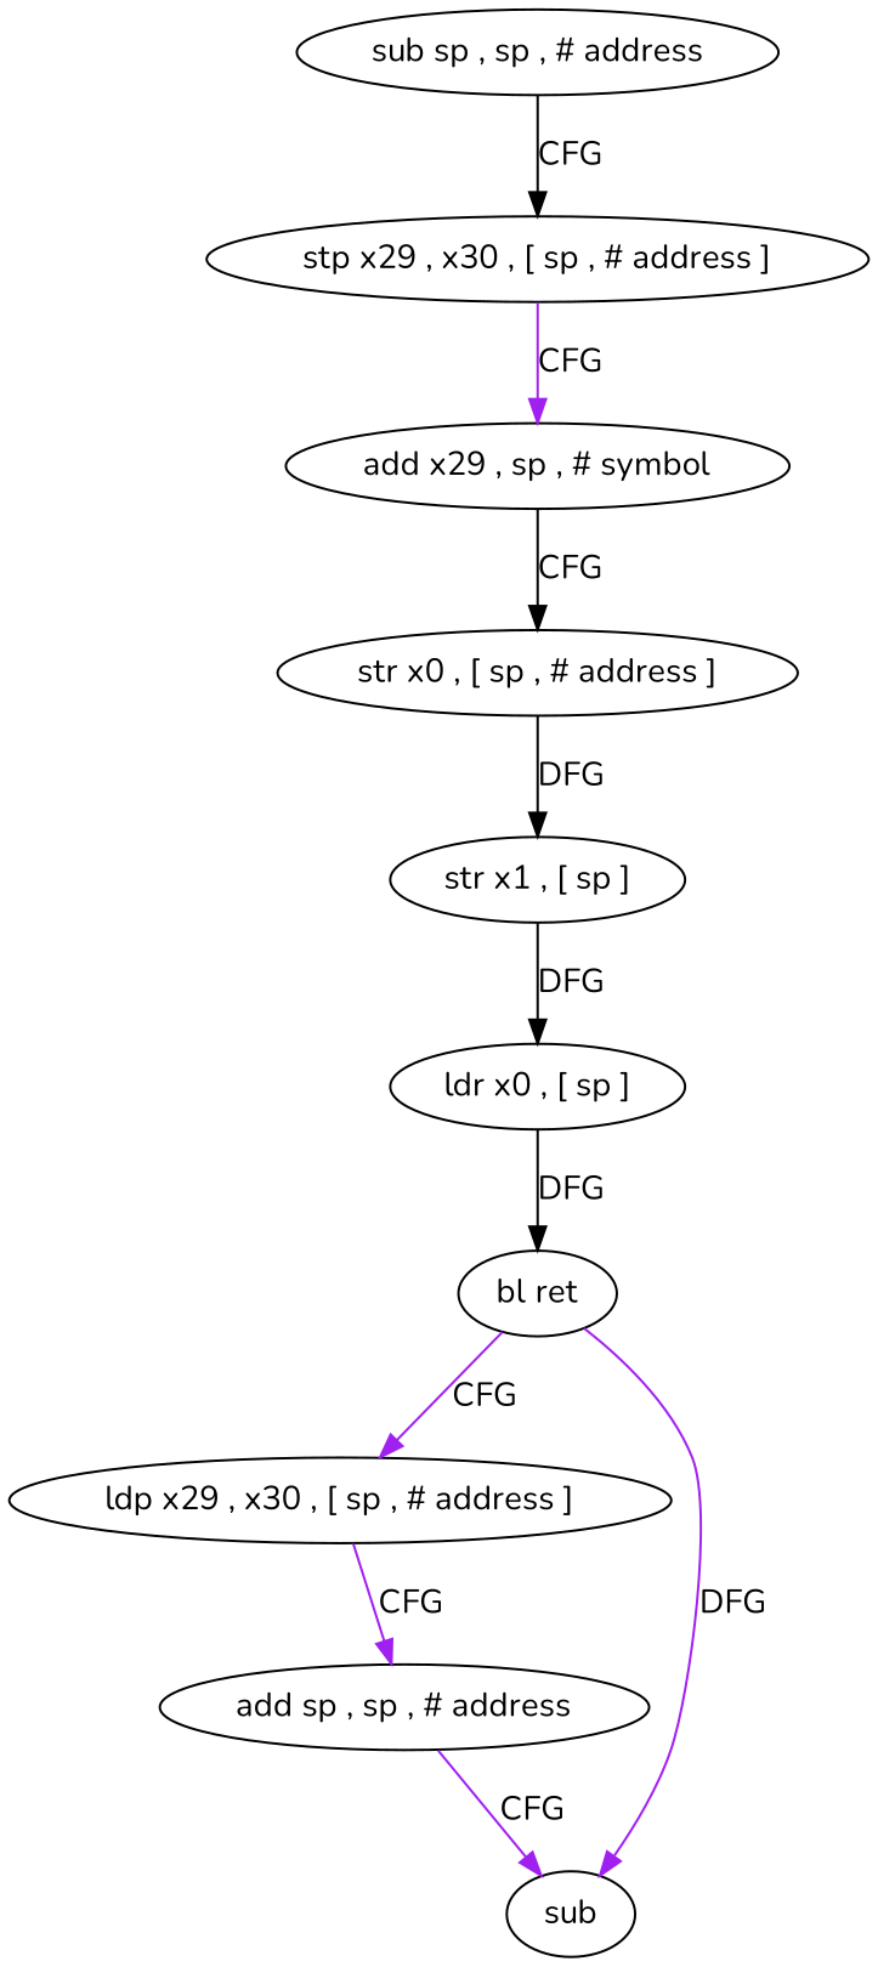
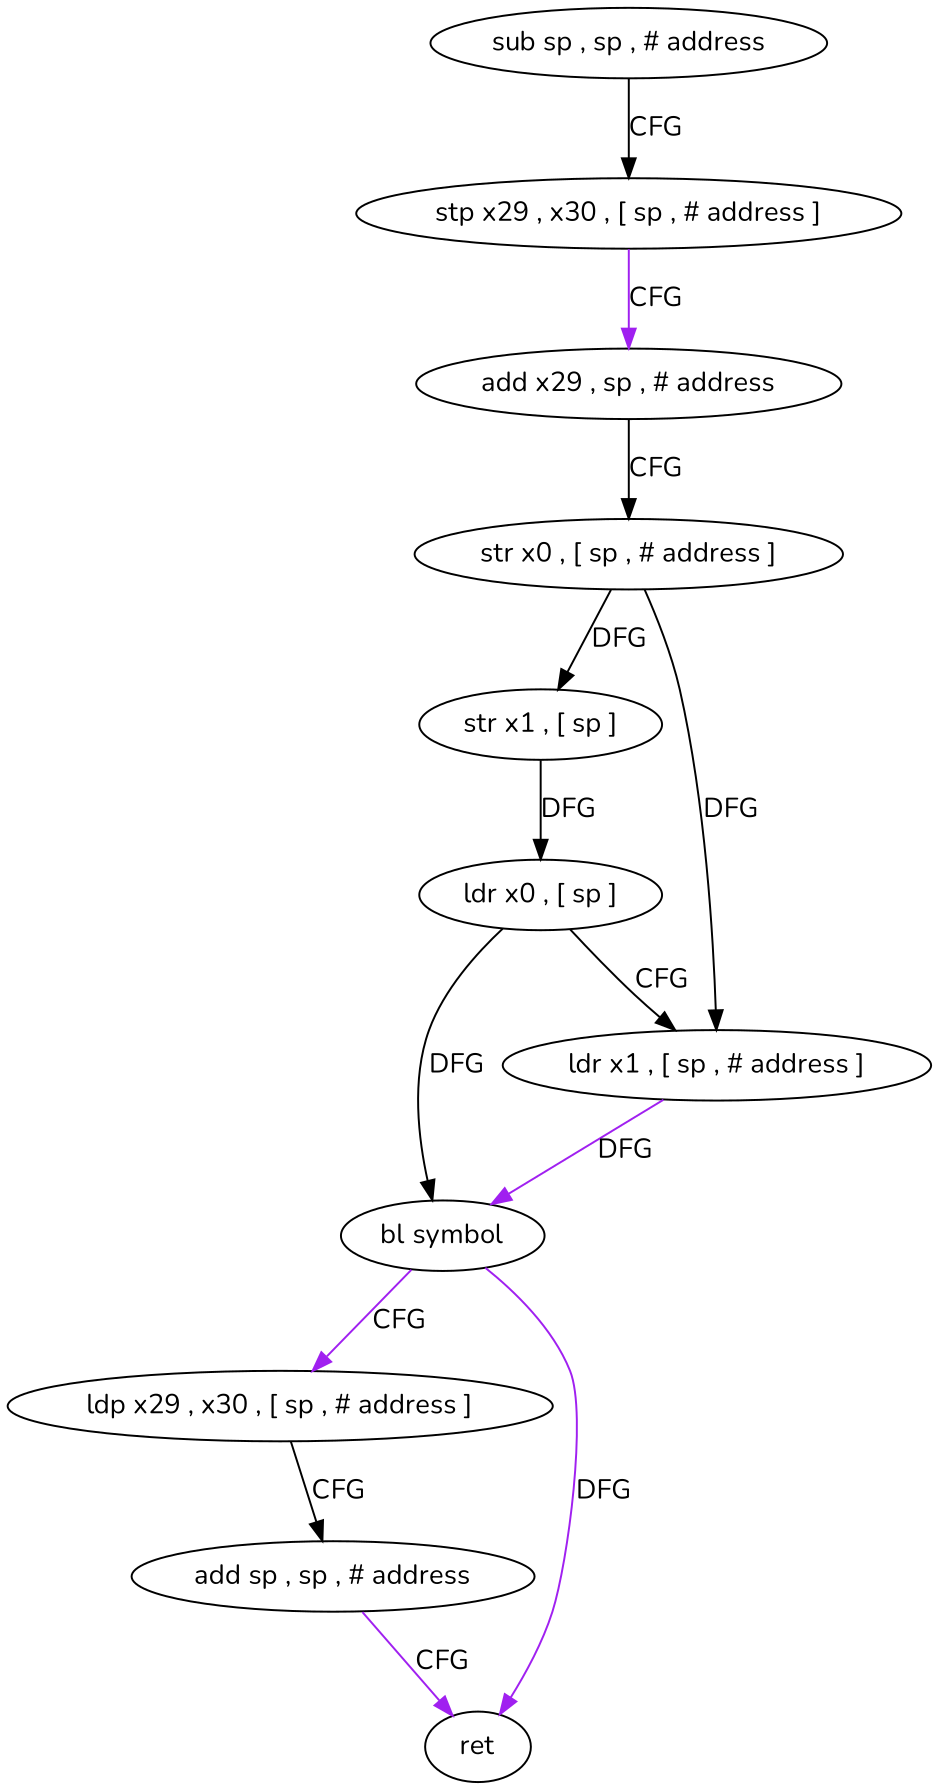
  digraph {
    fontname=Nunito
    node [fontname=Nunito]
    edge [color=black fontname=Nunito]
    n1 [label="sub sp , sp , # address"]
    n2 [label="stp x29 , x30 , [ sp , # address ]"]
-   n3 [label="add x29 , sp , # symbol"]
+   n3 [label="add x29 , sp , # address"]
    n4 [label="str x0 , [ sp , # address ]"]
    n5 [label="str x1 , [ sp ]"]
+   n6 [label="ldr x1 , [ sp , # address ]"]
    n7 [label="ldr x0 , [ sp ]"]
-   n8 [label="bl ret"]
+   n8 [label="bl symbol"]
    n9 [label="ldp x29 , x30 , [ sp , # address ]"]
-   n10 [label=sub]
+   n10 [label=ret]
    n11 [label="add sp , sp , # address"]
    n1 -> n2 [label=CFG]
    n2 -> n3 [color=purple label=CFG]
    n3 -> n4 [label=CFG]
    n4 -> n5 [label=DFG]
+   n4 -> n6 [label=DFG]
    n5 -> n7 [label=DFG]
+   n6 -> n8 [color=purple label=DFG]
+   n7 -> n6 [label=CFG]
    n7 -> n8 [label=DFG]
    n8 -> n9 [color=purple label=CFG]
    n8 -> n10 [color=purple label=DFG]
-   n9 -> n11 [color=purple label=CFG]
+   n9 -> n11 [label=CFG]
    n11 -> n10 [color=purple label=CFG]
  }
